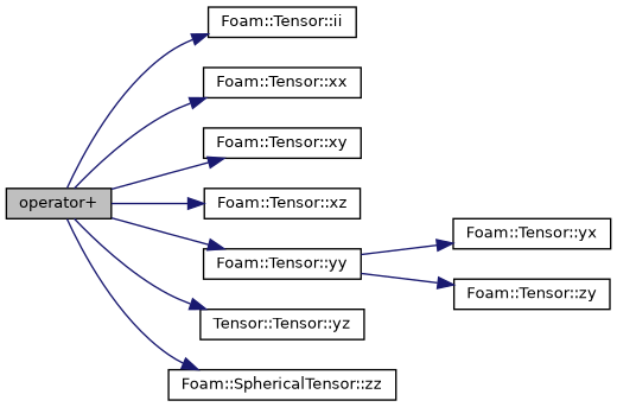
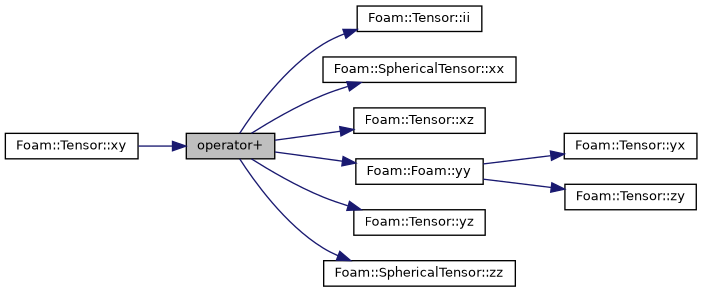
  digraph {
    fontname="DejaVu Sans"
    rankdir=LR
    node [color=black fontname="DejaVu Sans" fontsize=10 shape=record]
    edge [color=midnightblue fontname="DejaVu Sans" fontsize=10 labelfontname=Helvetica labelfontsize=10 style=solid]
    n1 [fillcolor=grey75 fontcolor=black height=0.2 label="operator+" style=filled width=0.4]
    n2 [height=0.2 label="Foam::Tensor::ii" width=0.4]
-   n3 [height=0.2 label="Foam::Tensor::xx" width=0.4]
+   n3 [height=0.2 label="Foam::SphericalTensor::xx" width=0.4]
    n4 [height=0.2 label="Foam::Tensor::xy" width=0.4]
    n5 [height=0.2 label="Foam::Tensor::xz" width=0.4]
-   n6 [height=0.2 label="Foam::Tensor::yy" width=0.4]
-   n7 [height=0.2 label="Tensor::Tensor::yz" width=0.4]
+   n6 [height=0.2 label="Foam::Foam::yy" width=0.4]
+   n7 [height=0.2 label="Foam::Tensor::yz" width=0.4]
    n8 [height=0.2 label="Foam::SphericalTensor::zz" width=0.4]
    n9 [height=0.2 label="Foam::Tensor::yx" width=0.4]
    n10 [height=0.2 label="Foam::Tensor::zy" width=0.4]
    n1 -> n2
    n1 -> n3
-   n1 -> n4
+   n4 -> n1
    n1 -> n5
    n1 -> n6
    n1 -> n7
    n1 -> n8
    n6 -> n9
    n6 -> n10
  }
